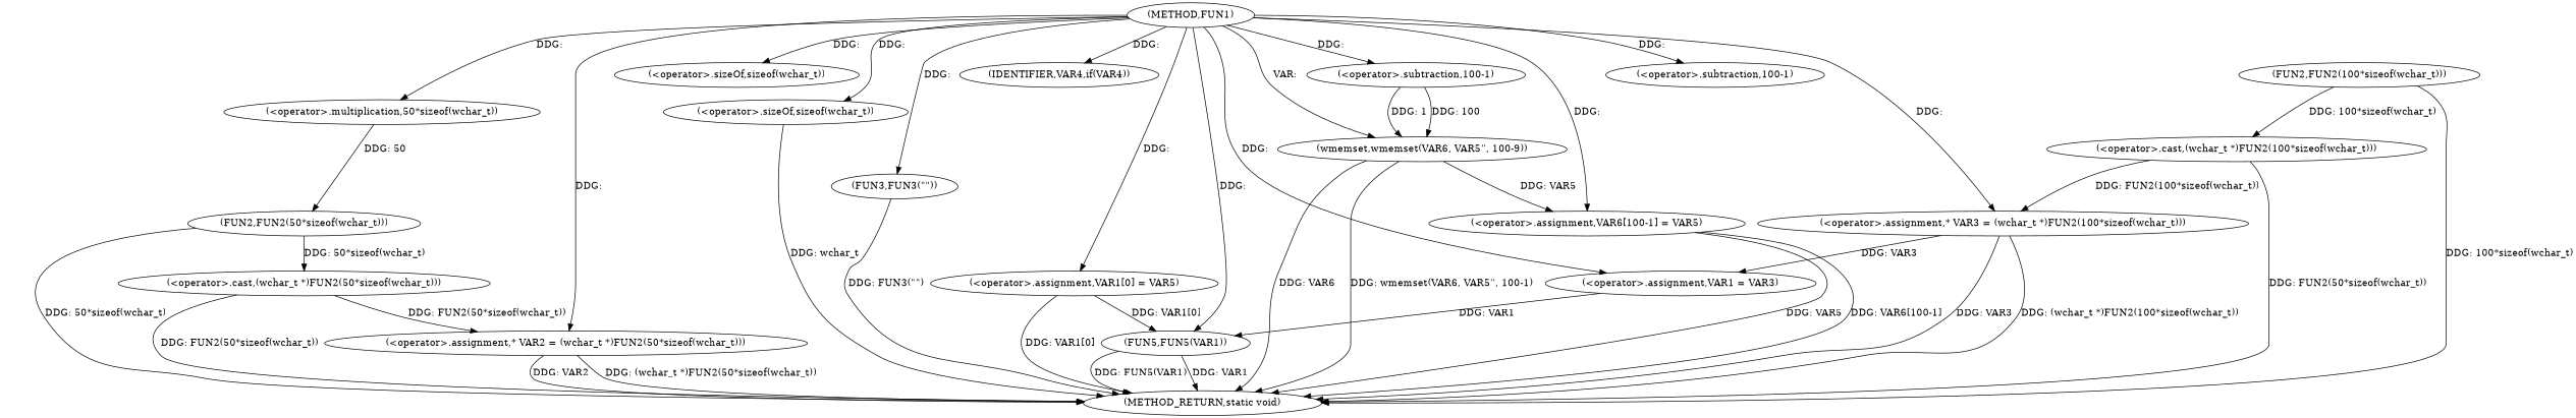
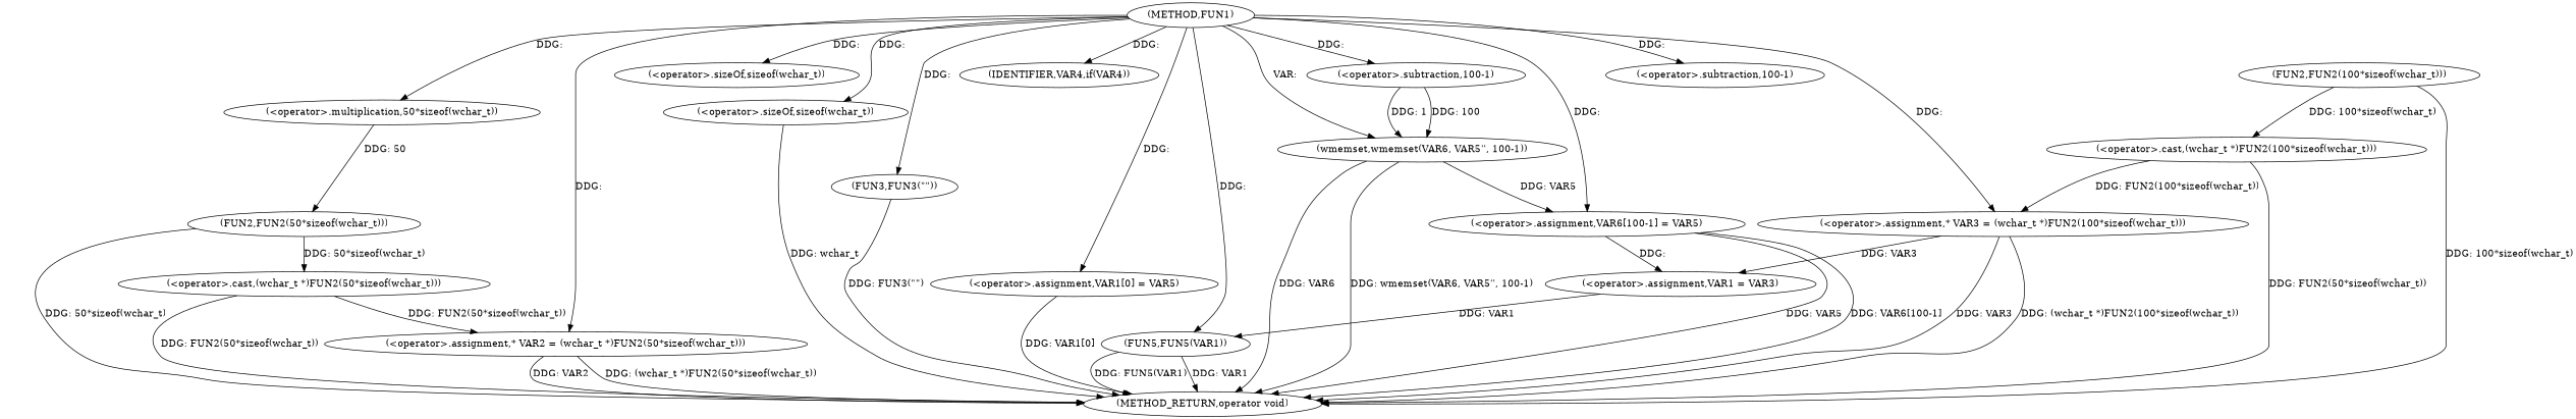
  digraph {
    n1 [label="(METHOD,FUN1)"]
    n2 [label="(<operator>.assignment,* VAR2 = (wchar_t *)FUN2(50*sizeof(wchar_t)))"]
    n3 [label="(<operator>.multiplication,50*sizeof(wchar_t))"]
    n4 [label="(<operator>.sizeOf,sizeof(wchar_t))"]
    n5 [label="(<operator>.assignment,* VAR3 = (wchar_t *)FUN2(100*sizeof(wchar_t)))"]
    n6 [label="(<operator>.sizeOf,sizeof(wchar_t))"]
    n7 [label="(IDENTIFIER,VAR4,if(VAR4))"]
    n8 [label="(FUN3,FUN3(\"\"))"]
    n9 [label="(<operator>.assignment,VAR1 = VAR3)"]
    n10 [label="(<operator>.assignment,VAR1[0] = VAR5)"]
-   n11 [label="(wmemset,wmemset(VAR6, VAR5'', 100-9))"]
+   n11 [label="(wmemset,wmemset(VAR6, VAR5'', 100-1))"]
    n12 [label="(<operator>.subtraction,100-1)"]
    n13 [label="(<operator>.assignment,VAR6[100-1] = VAR5)"]
    n14 [label="(<operator>.subtraction,100-1)"]
    n15 [label="(FUN5,FUN5(VAR1))"]
-   n16 [label="(METHOD_RETURN,static void)"]
+   n16 [label="(METHOD_RETURN,operator void)"]
    n17 [label="(FUN2,FUN2(50*sizeof(wchar_t)))"]
    n18 [label="(<operator>.cast,(wchar_t *)FUN2(50*sizeof(wchar_t)))"]
    n19 [label="(<operator>.cast,(wchar_t *)FUN2(100*sizeof(wchar_t)))"]
    n20 [label="(FUN2,FUN2(100*sizeof(wchar_t)))"]
    n1 -> n2 [label="DDG: "]
    n1 -> n3 [label="DDG: "]
    n1 -> n4 [label="DDG: "]
    n1 -> n5 [label="DDG: "]
    n1 -> n6 [label="DDG: "]
    n1 -> n7 [label="DDG: "]
    n1 -> n8 [label="DDG: "]
-   n1 -> n9 [label="DDG: "]
+   n13 -> n9 [label="DDG: "]
    n1 -> n10 [label="DDG: "]
    n1 -> n11 [label="VAR: "]
    n1 -> n12 [label="DDG: "]
    n1 -> n13 [label="DDG: "]
    n1 -> n14 [label="DDG: "]
    n1 -> n15 [label="DDG: "]
    n2 -> n16 [label="DDG: VAR2"]
    n2 -> n16 [label="DDG: (wchar_t *)FUN2(50*sizeof(wchar_t))"]
    n3 -> n17 [label="DDG: 50"]
    n5 -> n9 [label="DDG: VAR3"]
    n5 -> n16 [label="DDG: VAR3"]
    n5 -> n16 [label="DDG: (wchar_t *)FUN2(100*sizeof(wchar_t))"]
    n6 -> n16 [label="DDG: wchar_t"]
    n8 -> n16 [label="DDG: FUN3(\"\")"]
    n9 -> n15 [label="DDG: VAR1"]
-   n10 -> n15 [label="DDG: VAR1[0]"]
    n10 -> n16 [label="DDG: VAR1[0]"]
    n11 -> n13 [label="DDG: VAR5"]
    n11 -> n16 [label="DDG: VAR6"]
    n11 -> n16 [label="DDG: wmemset(VAR6, VAR5'', 100-1)"]
    n12 -> n11 [label="DDG: 100"]
    n12 -> n11 [label="DDG: 1"]
    n13 -> n16 [label="DDG: VAR5"]
    n13 -> n16 [label="DDG: VAR6[100-1]"]
    n15 -> n16 [label="DDG: FUN5(VAR1)"]
    n15 -> n16 [label="DDG: VAR1"]
    n17 -> n16 [label="DDG: 50*sizeof(wchar_t)"]
    n17 -> n18 [label="DDG: 50*sizeof(wchar_t)"]
    n18 -> n2 [label="DDG: FUN2(50*sizeof(wchar_t))"]
    n18 -> n16 [label="DDG: FUN2(50*sizeof(wchar_t))"]
    n19 -> n5 [label="DDG: FUN2(100*sizeof(wchar_t))"]
    n19 -> n16 [label="DDG: FUN2(50*sizeof(wchar_t))"]
    n20 -> n16 [label="DDG: 100*sizeof(wchar_t)"]
    n20 -> n19 [label="DDG: 100*sizeof(wchar_t)"]
  }
